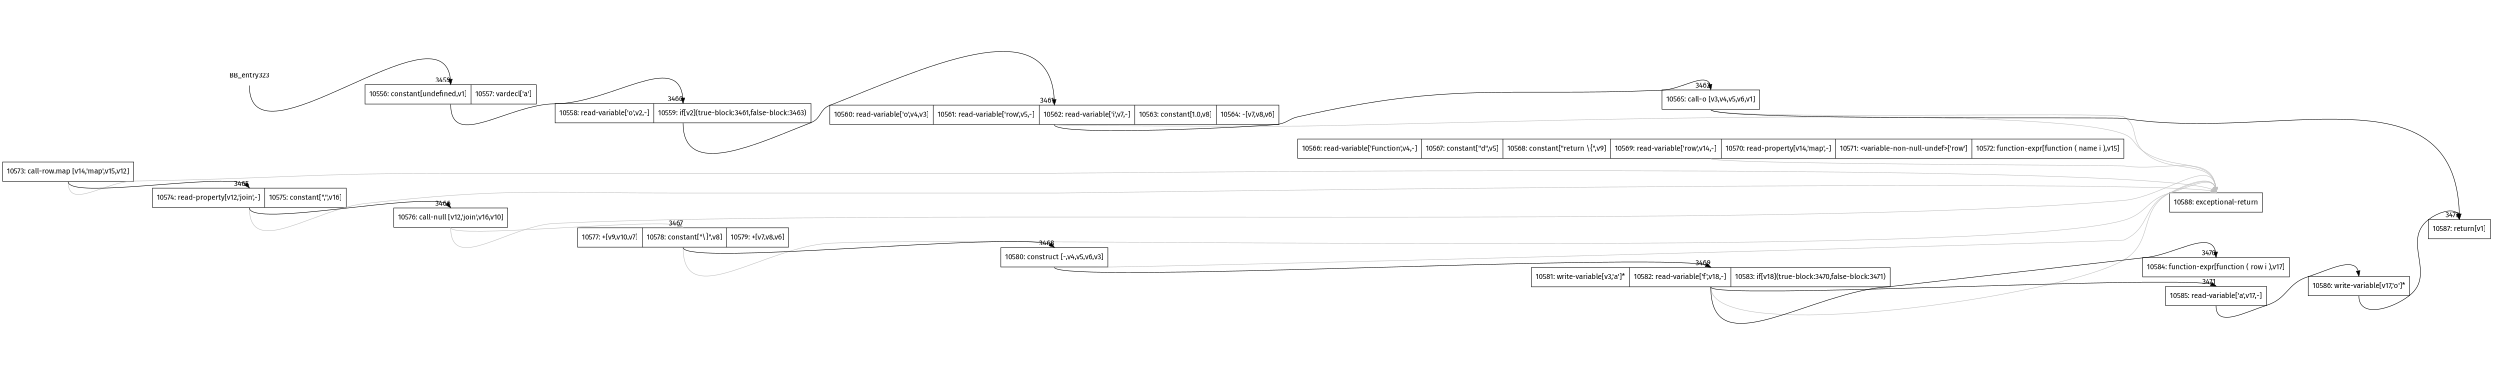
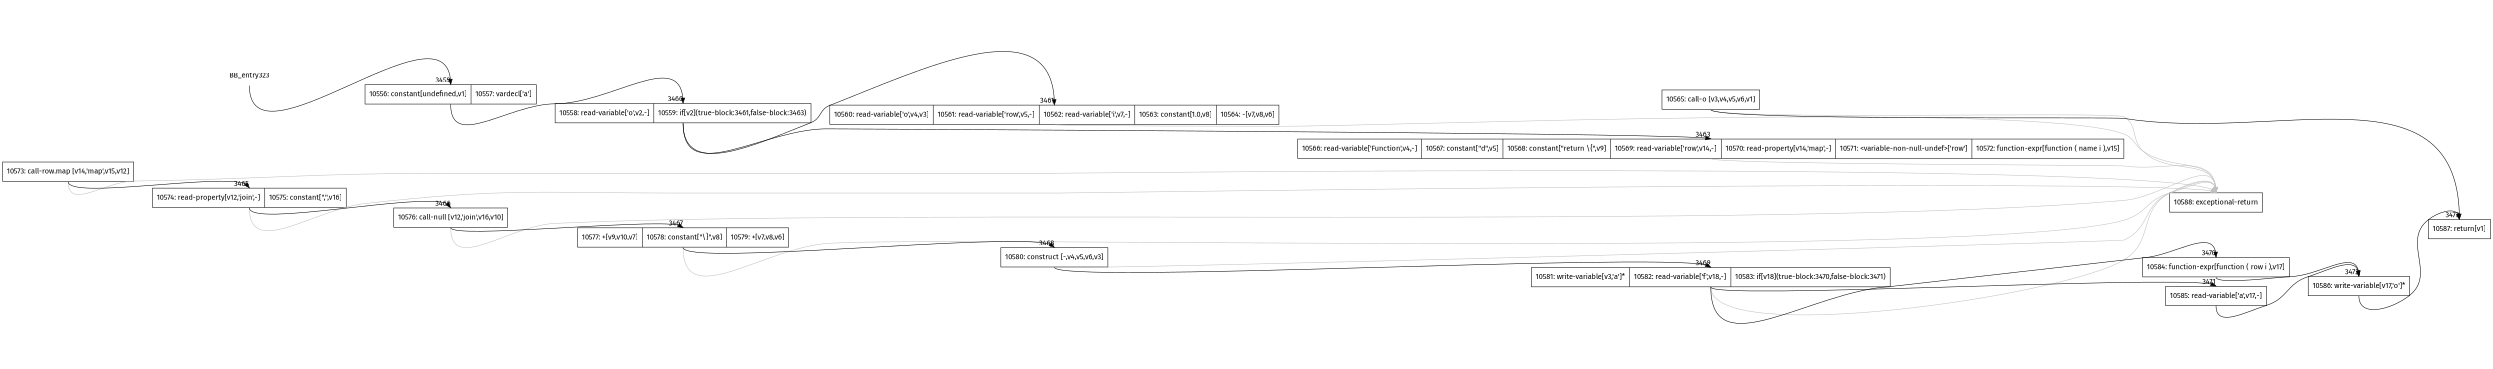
  digraph {
    fontname="Fira Sans"
    rankdir=LR
    node [fontname="Fira Sans" shape=record]
    edge [fontname="Fira Sans" headport=n tailport=s]
    BB_entry323 [shape=none]
    n2 [label="{10556: constant[undefined,v1]|10557: vardecl['a']}"]
    n3 [label="{10558: read-variable['o',v2,-]|10559: if[v2](true-block:3461,false-block:3463)}"]
    n4 [label="{10560: read-variable['o',v4,v3]|10561: read-variable['row',v5,-]|10562: read-variable['i',v7,-]|10563: constant[1.0,v8]|10564: -[v7,v8,v6]}"]
    n5 [label="{10566: read-variable['Function',v4,-]|10567: constant[\"d\",v5]|10568: constant[\"return \\\{\",v9]|10569: read-variable['row',v14,-]|10570: read-property[v14,'map',-]|10571: \<variable-non-null-undef\>['row']|10572: function-expr[function ( name i ),v15]}"]
    n6 [label="{10588: exceptional-return}"]
    n7 [label="{10565: call-o [v3,v4,v5,v6,v1]}"]
    n8 [label="{10587: return[v1]}"]
    n9 [label="{10573: call-row.map [v14,'map',v15,v12]}"]
    n10 [label="{10574: read-property[v12,'join',-]|10575: constant[\",\",v16]}"]
    n11 [label="{10576: call-null [v12,'join',v16,v10]}"]
    n12 [label="{10577: +[v9,v10,v7]|10578: constant[\"\\\}\",v8]|10579: +[v7,v8,v6]}"]
    n13 [label="{10580: construct [-,v4,v5,v6,v3]}"]
    n14 [label="{10581: write-variable[v3,'a']*|10582: read-variable['f',v18,-]|10583: if[v18](true-block:3470,false-block:3471)}"]
    n15 [label="{10584: function-expr[function ( row i ),v17]}"]
    n16 [label="{10585: read-variable['a',v17,-]}"]
    n17 [label="{10586: write-variable[v17,'o']*}"]
    BB_entry323 -> n2 [headlabel="    3459"]
    n2 -> n3 [headlabel="      3460"]
    n3 -> n4 [headlabel="      3461"]
+   n3 -> n5 [headlabel="      3463"]
    n4 -> n6 [color=gray]
-   n4 -> n7 [headlabel="      3462"]
    n5 -> n6 [color=gray]
    n7 -> n6 [color=gray]
    n7 -> n8 [headlabel="      3473"]
    n9 -> n6 [color=gray]
    n9 -> n10 [headlabel="      3465"]
    n10 -> n6 [color=gray]
    n10 -> n11 [headlabel="      3466"]
    n11 -> n6 [color=gray]
-   n11 -> n12 [headlabel="      3467" color=gray]
+   n11 -> n12 [headlabel="      3467"]
    n12 -> n6 [color=gray]
    n12 -> n13 [headlabel="      3468"]
    n13 -> n6 [color=gray]
    n13 -> n14 [headlabel="      3469"]
    n14 -> n6 [color=gray]
    n14 -> n15 [headlabel="      3470"]
    n14 -> n16 [headlabel="      3471"]
+   n15 -> n17 [headlabel="      3472"]
    n16 -> n17
    n17 -> n8
  }
